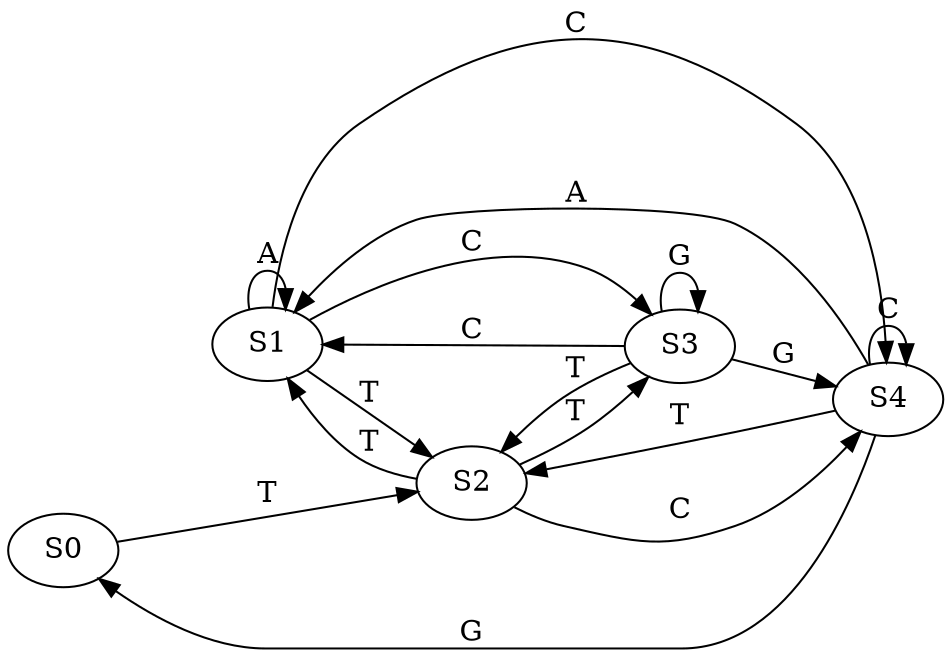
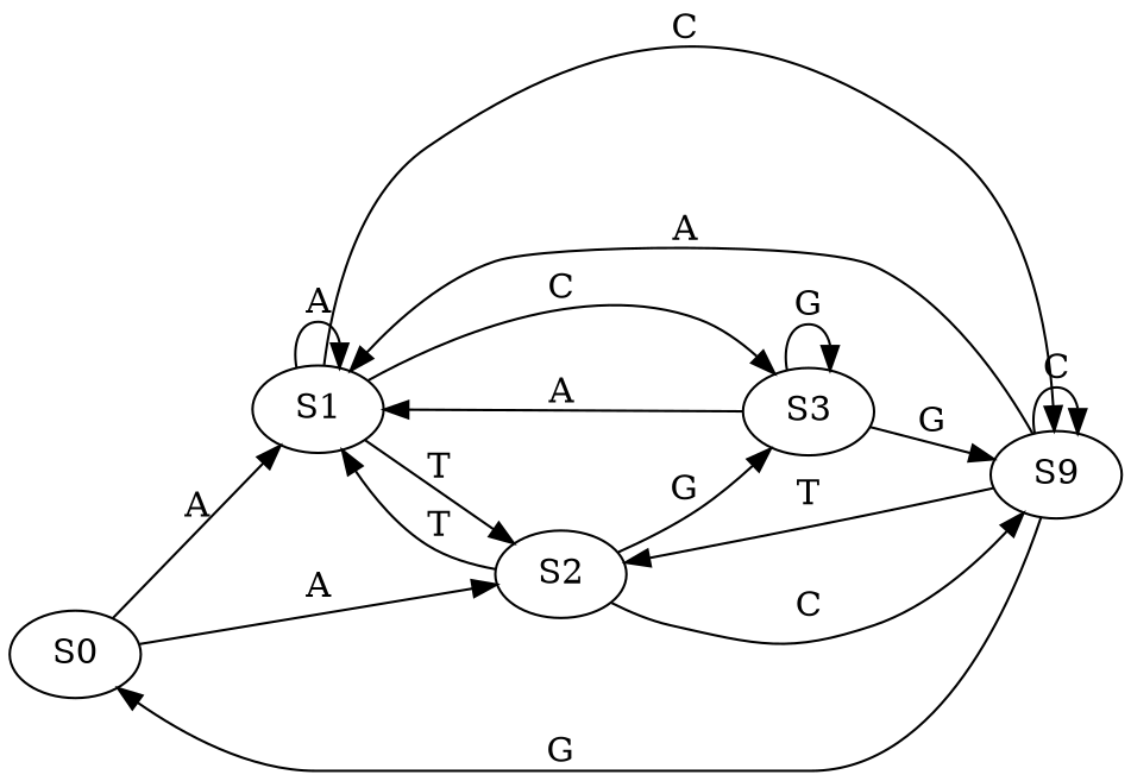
  strict digraph {
    rankdir=LR
    S0
    S1
    S2
    S3
-   S4
-   S0 -> S2 [label=T]
+   S4 [label=S9]
+   S0 -> S1 [label=A]
+   S0 -> S2 [label=A]
    S1 -> S1 [label=A]
    S1 -> S2 [label=T]
    S1 -> S3 [label=C]
    S1 -> S4 [label=C]
    S2 -> S1 [label=T]
-   S2 -> S3 [label=T]
+   S2 -> S3 [label=G]
    S2 -> S4 [label=C]
-   S3 -> S1 [label=C]
-   S3 -> S2 [label=T]
+   S3 -> S1 [label=A]
    S3 -> S3 [label=G]
    S3 -> S4 [label=G]
    S4 -> S0 [label=G]
    S4 -> S1 [label=A]
    S4 -> S2 [label=T]
    S4 -> S4 [label=C]
  }
